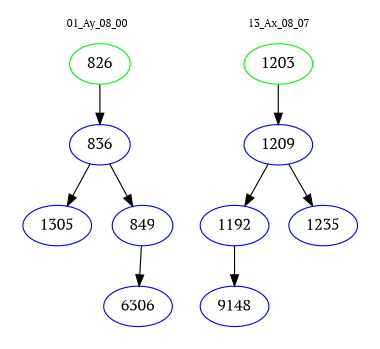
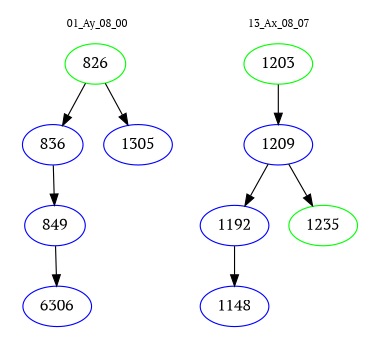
  digraph {
    fontname="PT Serif"
    node [color=blue fontname="PT Serif"]
    edge [color=black fontname="PT Serif"]
    n1 [color=green label=826]
    n2 [label=836]
    n3 [label=1305]
    n4 [label=849]
    n5 [label=6306]
    n6 [color=green label=1203]
    n7 [label=1209]
    n8 [label=1192]
-   n9 [label=1235]
-   n10 [label=9148]
+   n9 [color=green label=1235]
+   n10 [label=1148]
    subgraph cluster_1 {
      color=white
      fontsize=10
      label="01_Ay_08_00"
      n1
      n2
      n3
      n4
      n5
    }
    subgraph cluster_2 {
      color=white
      fontsize=10
      label="13_Ax_08_07"
      n6
      n7
      n8
      n9
      n10
    }
    n1 -> n2
-   n2 -> n3
+   n1 -> n3
    n2 -> n4
    n4 -> n5
    n6 -> n7
    n7 -> n8
    n7 -> n9
    n8 -> n10
  }
